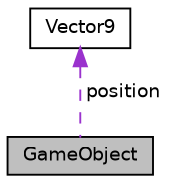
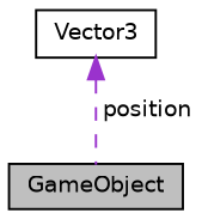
  digraph {
    node [color=black fontname=Helvetica fontsize=10 shape=record style=filled]
    n1 [fillcolor=grey75 fontcolor=black height=0.2 label=GameObject width=0.4]
-   n2 [fillcolor=white height=0.2 label=Vector9 width=0.4]
+   n2 [fillcolor=white height=0.2 label=Vector3 width=0.4]
    n2 -> n1 [color=darkorchid3 dir=back fontname=Helvetica fontsize=10 label=" position" labelfontname=Helvetica labelfontsize=10 style=dashed]
  }
